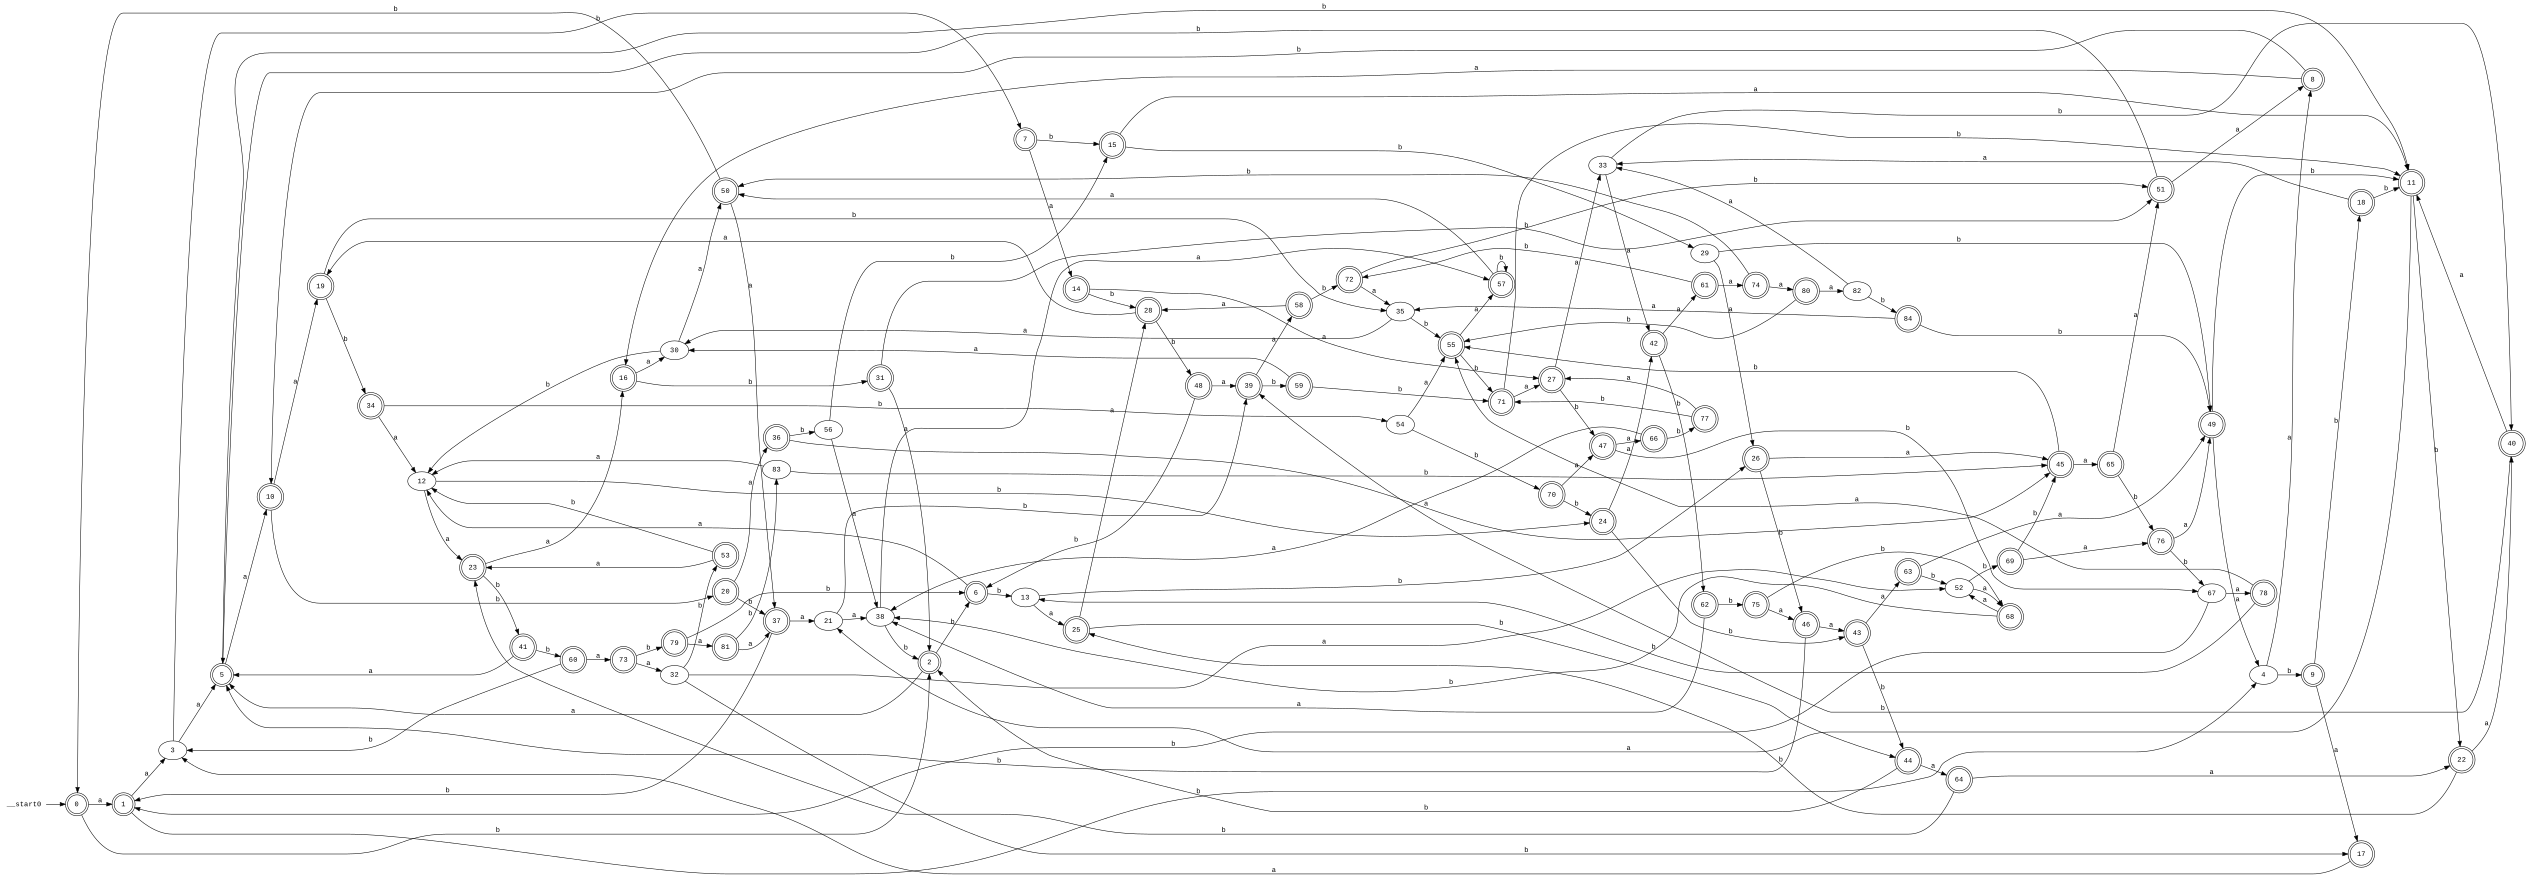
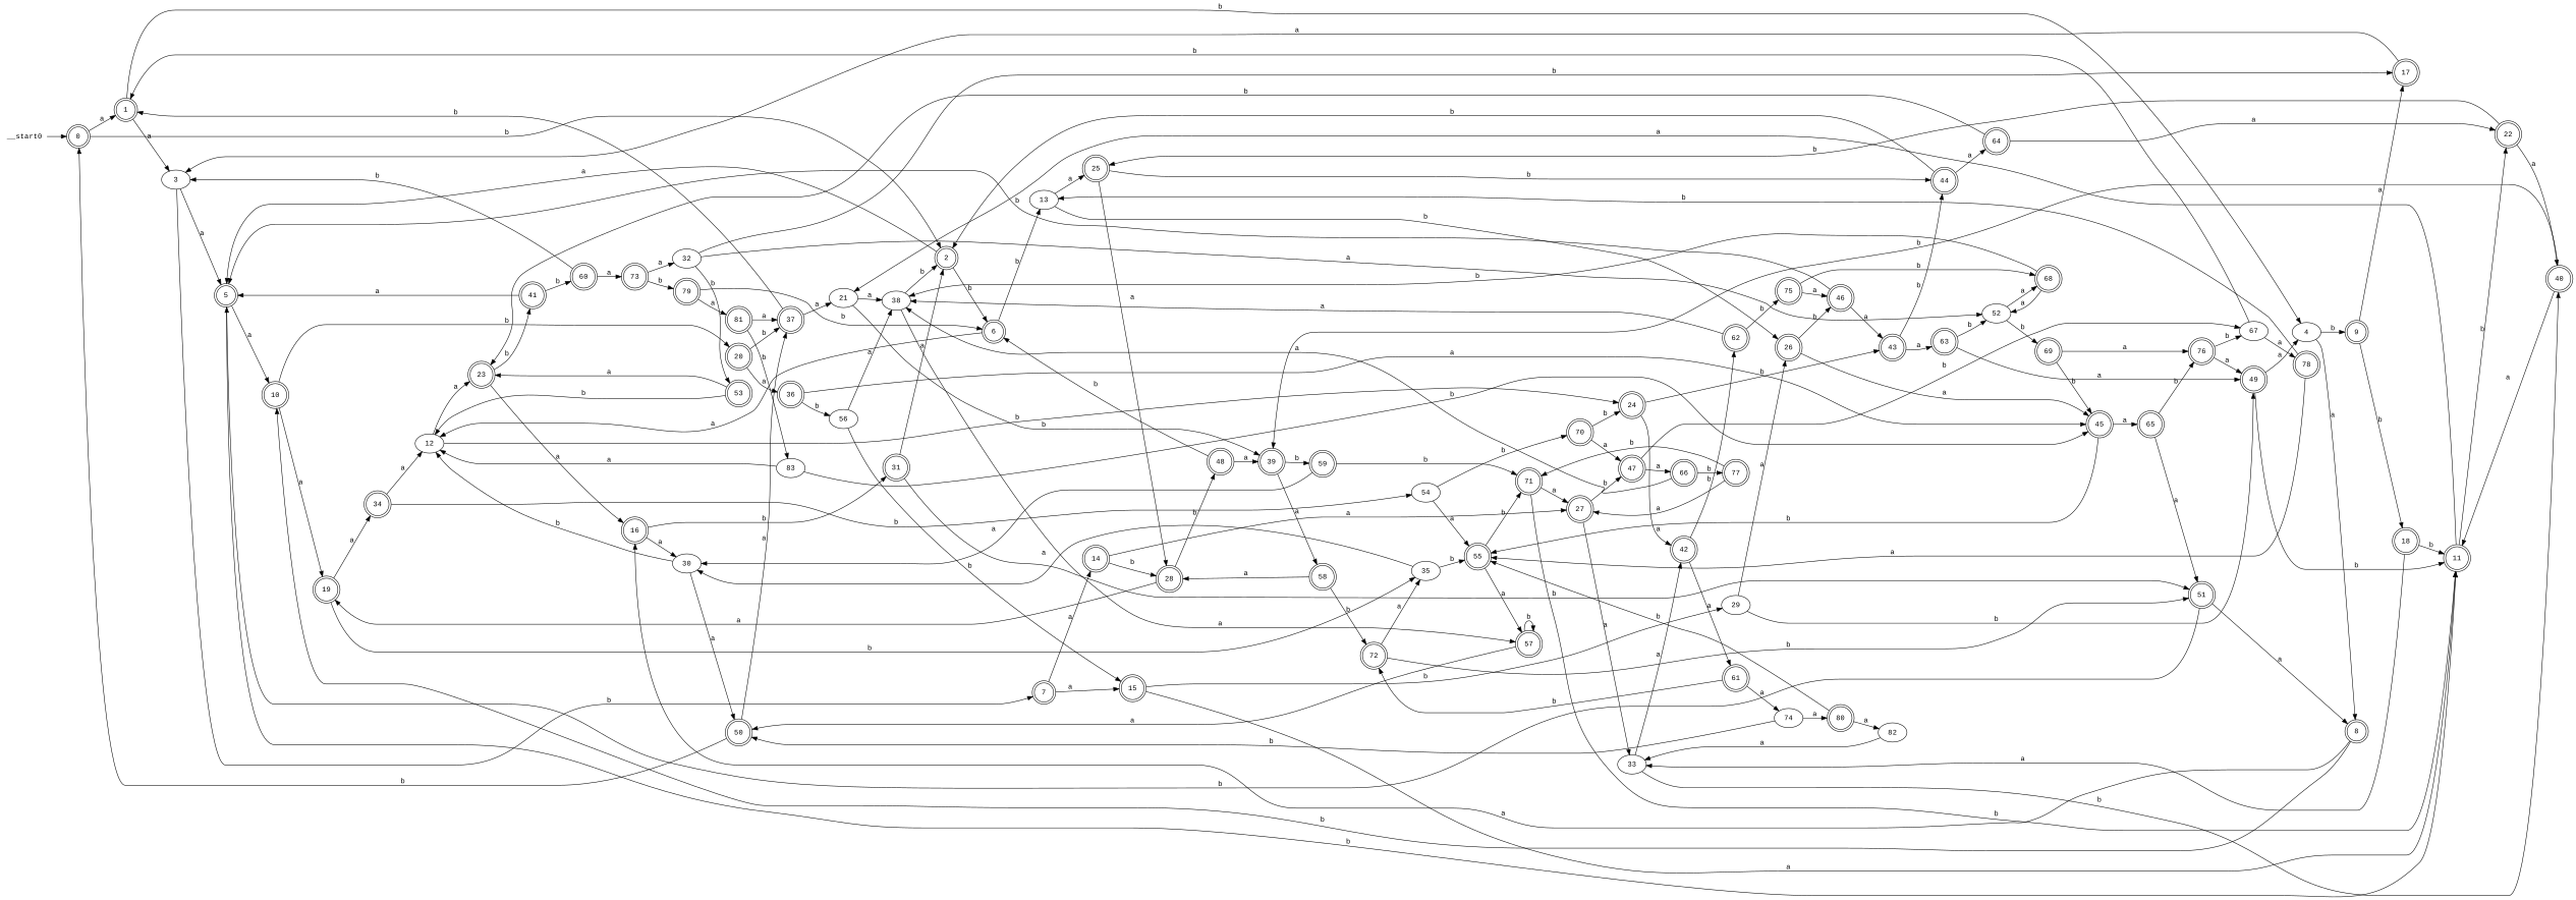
  digraph {
    fontname="Liberation Mono"
    rankdir=LR
    node [fontname="Liberation Mono" shape=doublecircle]
    edge [fontname="Liberation Mono"]
    __start0 [shape=none]
    0
    1
    2
    3 [shape=""]
    4 [shape=ellipse]
    5
    6
    7
    8
    9
    10
    11
    12 [shape=""]
    13 [shape=""]
    14
    15
    16
    17
    18
    19
    20
    21 [shape=""]
    22
    23
    24
    25
    26
    27
    28
    29 [shape=""]
    30 [shape=""]
    31
    33 [shape=""]
    34
    35 [shape=""]
    36
    37
    38 [shape=""]
    39
    40
    41
    42
    43
    44
    45
    46
    47
    48
    49
    50
    51
    32 [shape=""]
    52 [shape=""]
    53
    54 [shape=""]
    55
    56 [shape=""]
    57
    58
    59
    60
    61
    62
    63
    64
    65
    66
    67 [shape=""]
    68
    69
    70
    71
    72
    73
-   74
+   74 [shape=ellipse]
    75
    76
    77
    78
    79
    80
    81
    82 [shape=""]
    83 [shape=""]
-   84
    __start0 -> 0
    0 -> 1 [label=a]
    0 -> 2 [label=b]
    1 -> 3 [label=a]
    1 -> 4 [label=b]
    2 -> 5 [label=a]
    2 -> 6 [label=b]
    3 -> 5 [label=a]
    3 -> 7 [label=b]
    4 -> 8 [label=a]
    4 -> 9 [label=b]
    5 -> 10 [label=a]
    5 -> 11 [label=b]
    6 -> 12 [label=a]
    6 -> 13 [label=b]
    7 -> 14 [label=a]
-   7 -> 15 [label=b]
+   7 -> 15 [label=a]
    8 -> 10 [label=b]
    8 -> 16 [label=a]
    9 -> 17 [label=a]
    9 -> 18 [label=b]
    10 -> 19 [label=a]
    10 -> 20 [label=b]
    11 -> 21 [label=a]
    11 -> 22 [label=b]
    12 -> 23 [label=a]
    12 -> 24 [label=b]
    13 -> 25 [label=a]
    13 -> 26 [label=b]
    14 -> 27 [label=a]
    14 -> 28 [label=b]
    15 -> 11 [label=a]
    15 -> 29 [label=b]
    16 -> 30 [label=a]
    16 -> 31 [label=b]
    17 -> 3 [label=a]
    18 -> 11 [label=b]
    18 -> 33 [label=a]
-   19 -> 34 [label=b]
+   19 -> 34 [label=a]
    19 -> 35 [label=b]
    20 -> 36 [label=a]
    20 -> 37 [label=b]
    21 -> 38 [label=a]
    21 -> 39 [label=b]
    22 -> 25 [label=b]
    22 -> 40 [label=a]
    23 -> 16 [label=a]
    23 -> 41 [label=b]
    24 -> 42 [label=a]
    24 -> 43 [label=b]
    25 -> 28 [label=a]
    25 -> 44 [label=b]
    26 -> 45 [label=a]
    26 -> 46 [label=b]
    27 -> 33 [label=a]
    27 -> 47 [label=b]
    28 -> 19 [label=a]
    28 -> 48 [label=b]
    29 -> 26 [label=a]
    29 -> 49 [label=b]
    30 -> 12 [label=b]
    30 -> 50 [label=a]
    31 -> 2 [label=a]
    31 -> 51 [label=b]
    33 -> 40 [label=b]
    33 -> 42 [label=a]
    34 -> 12 [label=a]
    34 -> 54 [label=b]
    35 -> 30 [label=a]
    35 -> 55 [label=b]
    36 -> 45 [label=a]
    36 -> 56 [label=b]
    37 -> 1 [label=b]
    37 -> 21 [label=a]
    38 -> 2 [label=b]
    38 -> 57 [label=a]
    39 -> 58 [label=a]
    39 -> 59 [label=b]
    40 -> 11 [label=a]
    40 -> 39 [label=b]
    41 -> 5 [label=a]
    41 -> 60 [label=b]
    42 -> 61 [label=a]
    42 -> 62 [label=b]
    43 -> 44 [label=b]
    43 -> 63 [label=a]
    44 -> 2 [label=b]
    44 -> 64 [label=a]
    45 -> 55 [label=b]
    45 -> 65 [label=a]
    46 -> 5 [label=b]
    46 -> 43 [label=a]
    47 -> 66 [label=a]
    47 -> 67 [label=b]
    48 -> 6 [label=b]
    48 -> 39 [label=a]
    49 -> 4 [label=a]
    49 -> 11 [label=b]
    50 -> 0 [label=b]
    50 -> 37 [label=a]
    51 -> 5 [label=b]
    51 -> 8 [label=a]
    32 -> 17 [label=b]
    32 -> 52 [label=a]
    32 -> 53 [label=b]
    52 -> 68 [label=a]
    52 -> 69 [label=b]
    53 -> 12 [label=b]
    53 -> 23 [label=a]
    54 -> 55 [label=a]
    54 -> 70 [label=b]
    55 -> 57 [label=a]
    55 -> 71 [label=b]
    56 -> 15 [label=b]
    56 -> 38 [label=a]
    57 -> 50 [label=a]
    57 -> 57 [label=b]
    58 -> 28 [label=a]
    58 -> 72 [label=b]
    59 -> 30 [label=a]
    59 -> 71 [label=b]
    60 -> 3 [label=b]
    60 -> 73 [label=a]
    61 -> 72 [label=b]
    61 -> 74 [label=a]
    62 -> 38 [label=a]
    62 -> 75 [label=b]
    63 -> 49 [label=a]
    63 -> 52 [label=b]
    64 -> 22 [label=a]
    64 -> 23 [label=b]
    65 -> 51 [label=a]
    65 -> 76 [label=b]
    66 -> 38 [label=a]
    66 -> 77 [label=b]
    67 -> 1 [label=b]
    67 -> 78 [label=a]
    68 -> 38 [label=b]
    68 -> 52 [label=a]
    69 -> 45 [label=b]
    69 -> 76 [label=a]
    70 -> 24 [label=b]
    70 -> 47 [label=a]
    71 -> 11 [label=b]
    71 -> 27 [label=a]
    72 -> 35 [label=a]
    72 -> 51 [label=b]
    73 -> 32 [label=a]
    73 -> 79 [label=b]
    74 -> 50 [label=b]
    74 -> 80 [label=a]
    75 -> 46 [label=a]
    75 -> 68 [label=b]
    76 -> 49 [label=a]
    76 -> 67 [label=b]
    77 -> 27 [label=a]
    77 -> 71 [label=b]
    78 -> 13 [label=b]
    78 -> 55 [label=a]
    79 -> 6 [label=b]
    79 -> 81 [label=a]
    80 -> 55 [label=b]
    80 -> 82 [label=a]
    81 -> 37 [label=a]
    81 -> 83 [label=b]
    82 -> 33 [label=a]
-   82 -> 84 [label=b]
    83 -> 12 [label=a]
    83 -> 45 [label=b]
-   84 -> 35 [label=a]
-   84 -> 49 [label=b]
  }
